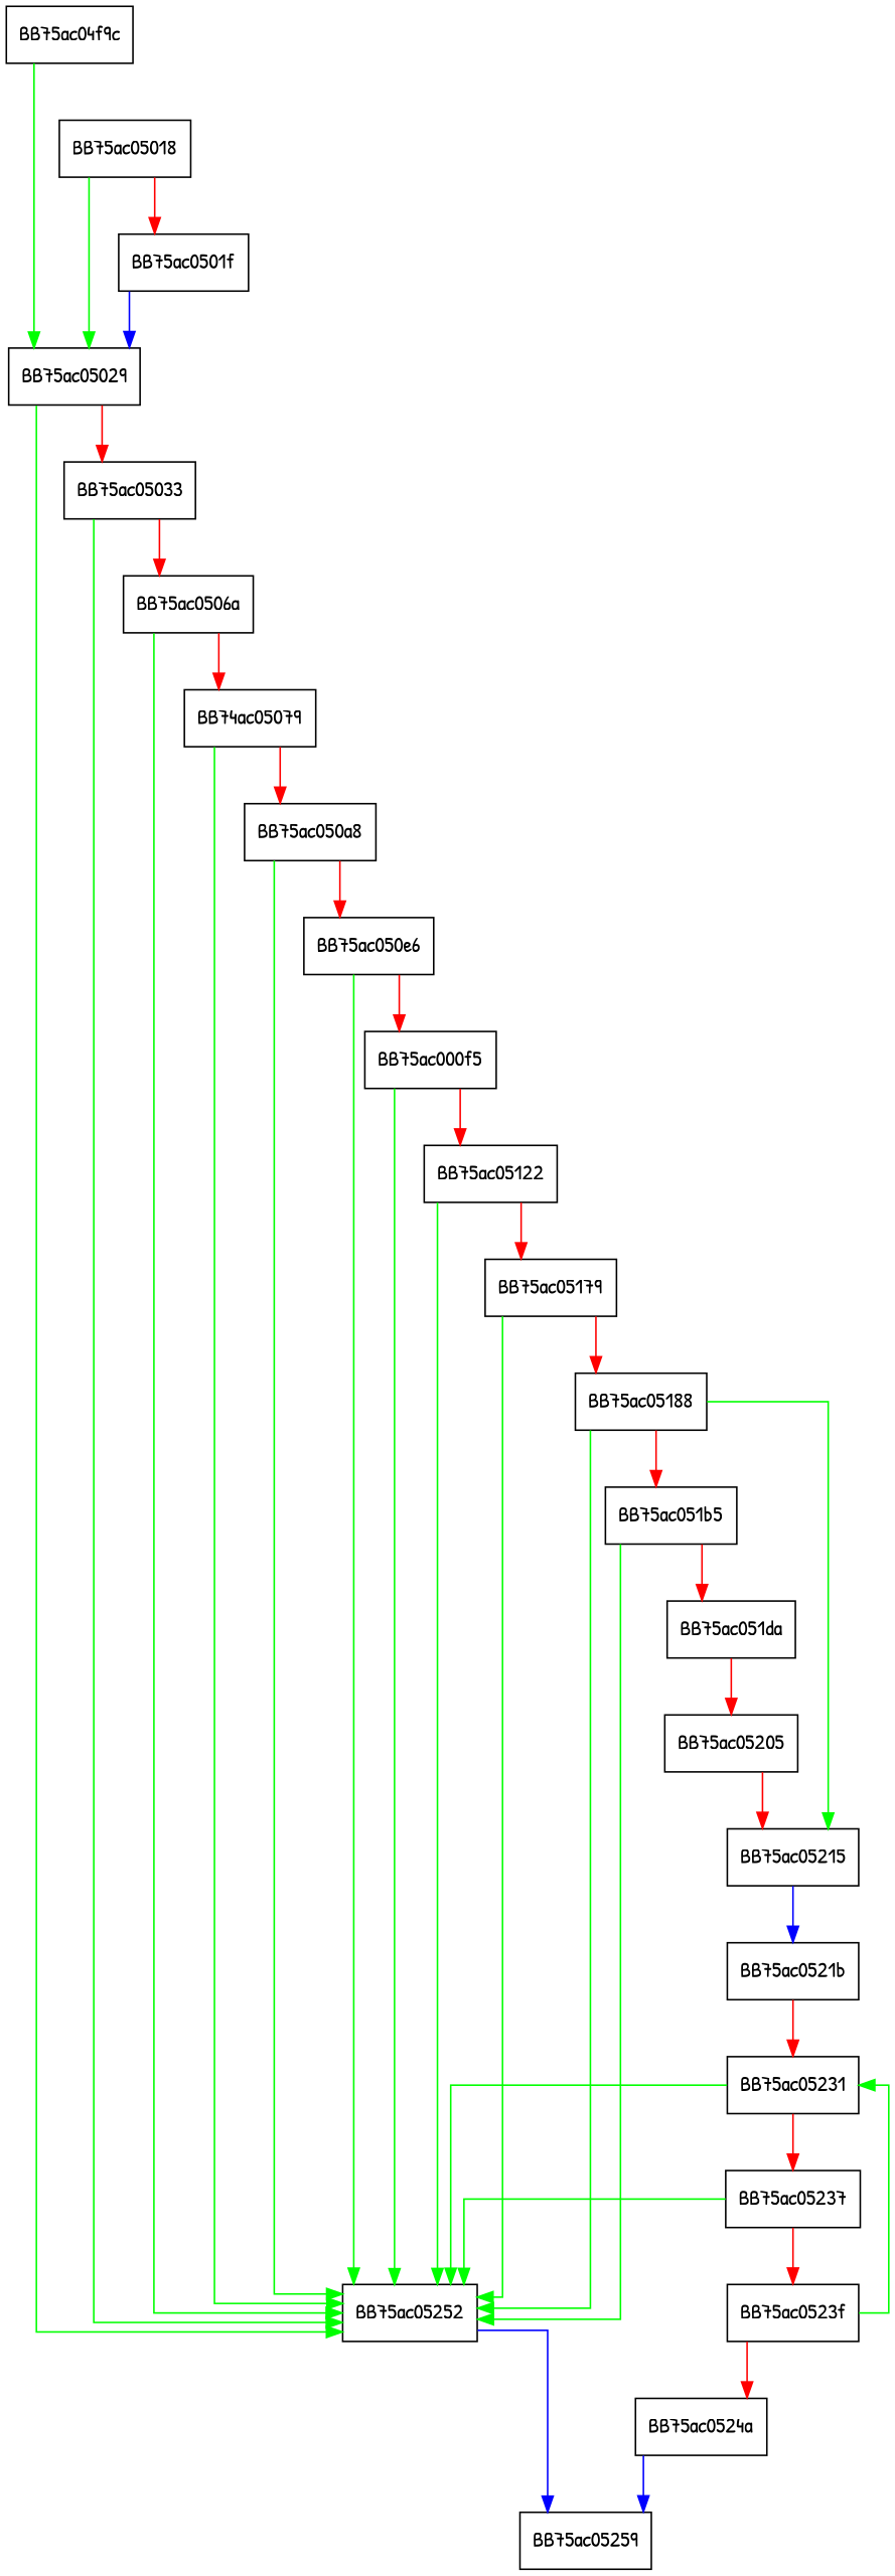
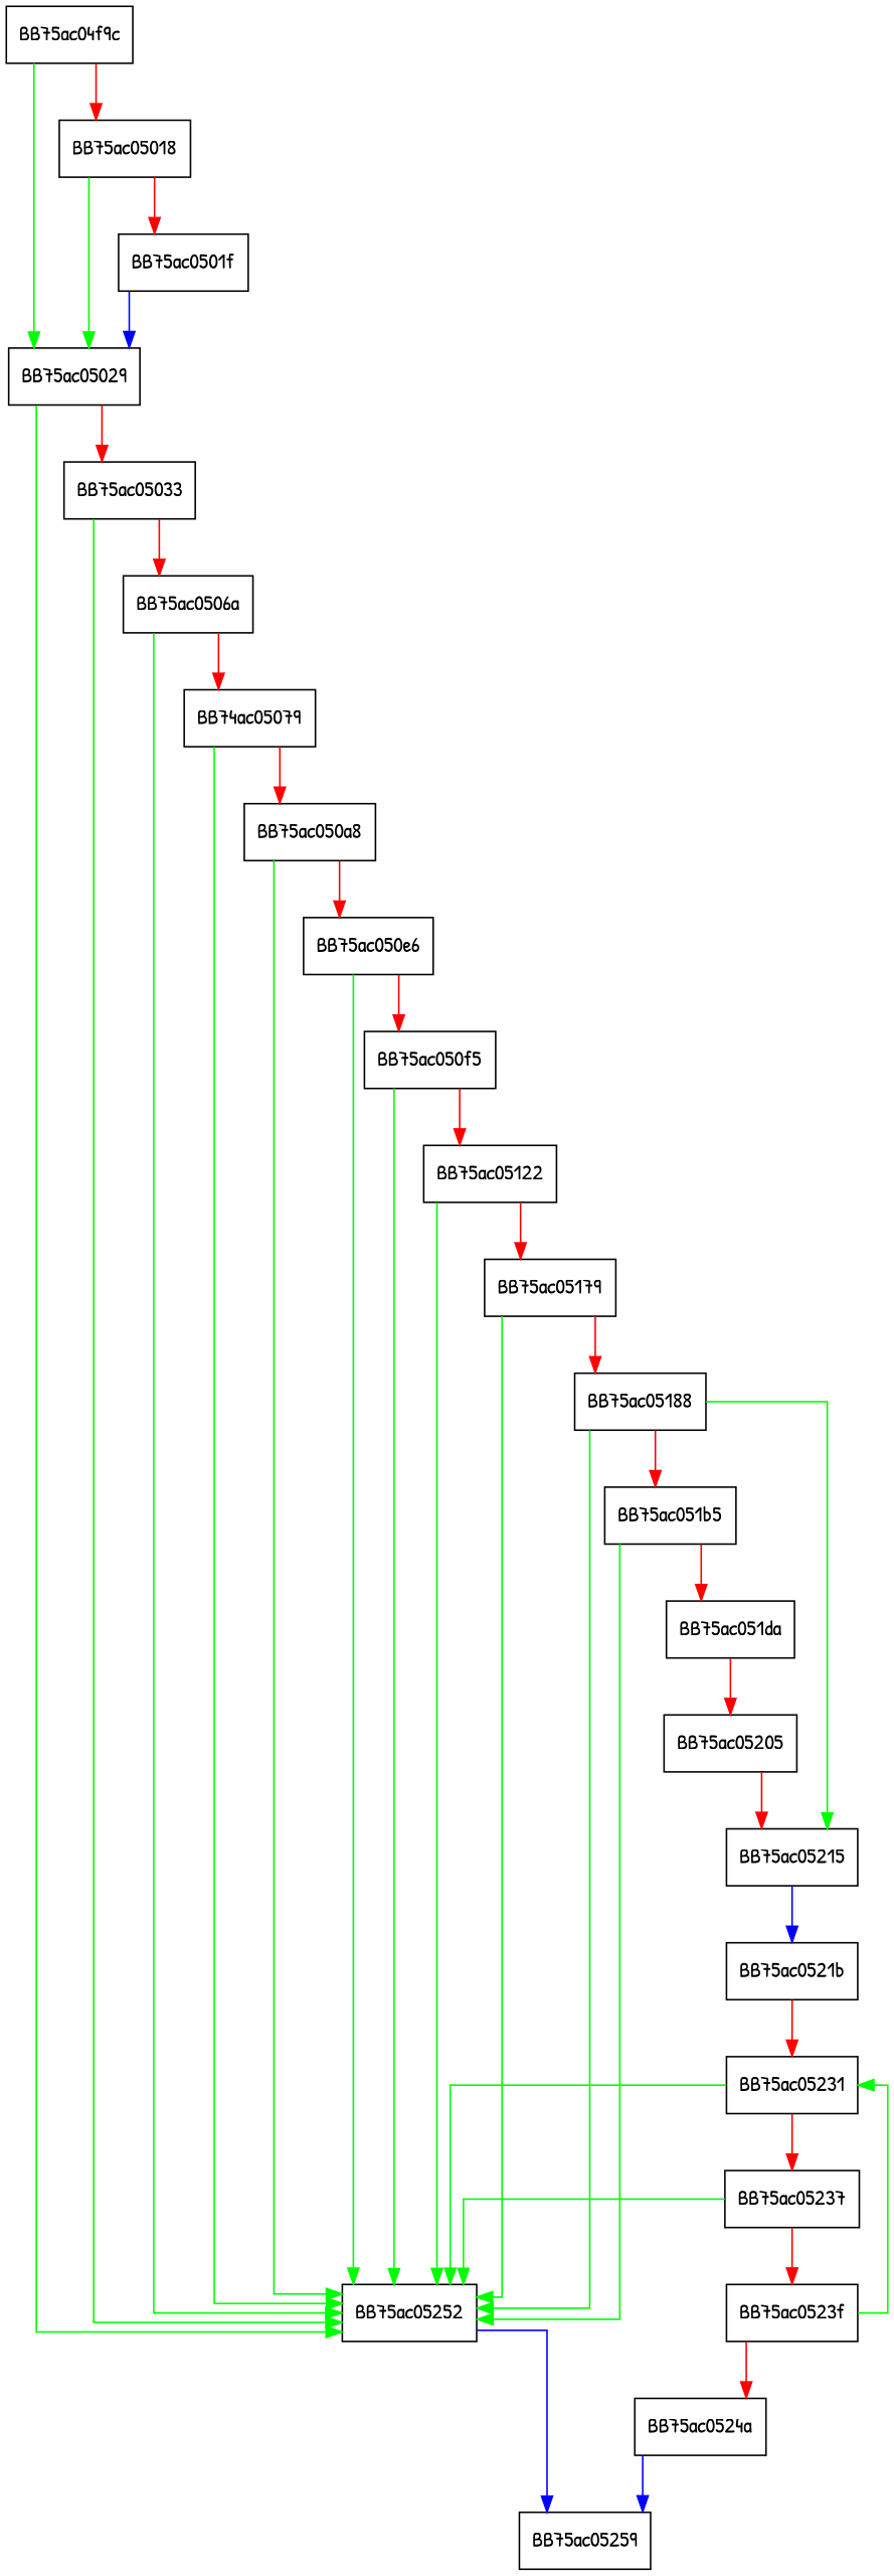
  digraph {
    fontname="Patrick Hand"
    splines=ortho
    node [fontname="Patrick Hand" shape=box]
    edge [color=red fontname="Patrick Hand"]
    BB75ac04f9c
    BB75ac05029
    BB75ac05018
    BB75ac05252
    BB75ac05033
    BB75ac0501f
    BB75ac05259
    BB75ac0506a
    n9 [label=BB74ac05079]
    BB75ac050a8
    BB75ac050e6
-   BB75ac050f5 [label=BB75ac000f5]
+   BB75ac050f5
    BB75ac05122
    BB75ac05179
    BB75ac05188
    BB75ac051b5
    BB75ac05215
    BB75ac051da
    BB75ac05205
    BB75ac0521b
    BB75ac05231
    BB75ac05237
    BB75ac0523f
    BB75ac0524a
    BB75ac04f9c -> BB75ac05029 [color=green]
+   BB75ac04f9c -> BB75ac05018
    BB75ac05029 -> BB75ac05252 [color=green]
    BB75ac05029 -> BB75ac05033
    BB75ac05018 -> BB75ac05029 [color=green]
    BB75ac05018 -> BB75ac0501f
    BB75ac05252 -> BB75ac05259 [color=blue]
    BB75ac05033 -> BB75ac05252 [color=green]
    BB75ac05033 -> BB75ac0506a
    BB75ac0501f -> BB75ac05029 [color=blue]
    BB75ac0506a -> BB75ac05252 [color=green]
    BB75ac0506a -> n9
    n9 -> BB75ac05252 [color=green]
    n9 -> BB75ac050a8
    BB75ac050a8 -> BB75ac05252 [color=green]
    BB75ac050a8 -> BB75ac050e6
    BB75ac050e6 -> BB75ac05252 [color=green]
    BB75ac050e6 -> BB75ac050f5
    BB75ac050f5 -> BB75ac05252 [color=green]
    BB75ac050f5 -> BB75ac05122
    BB75ac05122 -> BB75ac05252 [color=green]
    BB75ac05122 -> BB75ac05179
    BB75ac05179 -> BB75ac05252 [color=green]
    BB75ac05179 -> BB75ac05188
    BB75ac05188 -> BB75ac05252 [color=green]
    BB75ac05188 -> BB75ac051b5
    BB75ac05188 -> BB75ac05215 [color=green]
    BB75ac051b5 -> BB75ac05252 [color=green]
    BB75ac051b5 -> BB75ac051da
    BB75ac05215 -> BB75ac0521b [color=blue]
    BB75ac051da -> BB75ac05205
    BB75ac05205 -> BB75ac05215
    BB75ac0521b -> BB75ac05231
    BB75ac05231 -> BB75ac05252 [color=green]
    BB75ac05231 -> BB75ac05237
    BB75ac05237 -> BB75ac05252 [color=green]
    BB75ac05237 -> BB75ac0523f
    BB75ac0523f -> BB75ac05231 [color=green]
    BB75ac0523f -> BB75ac0524a
    BB75ac0524a -> BB75ac05259 [color=blue]
  }
